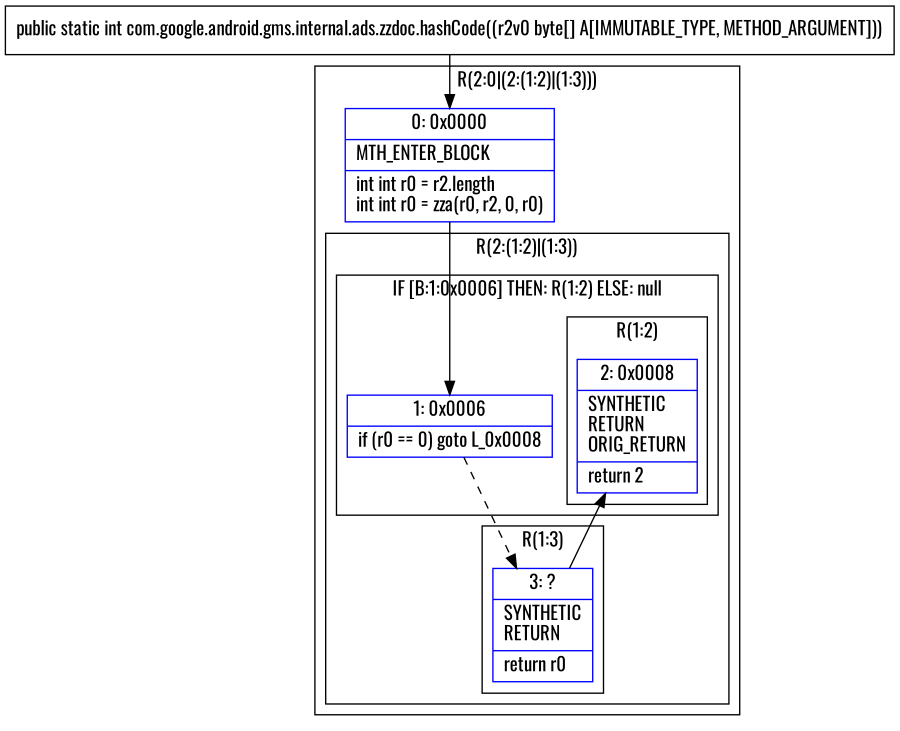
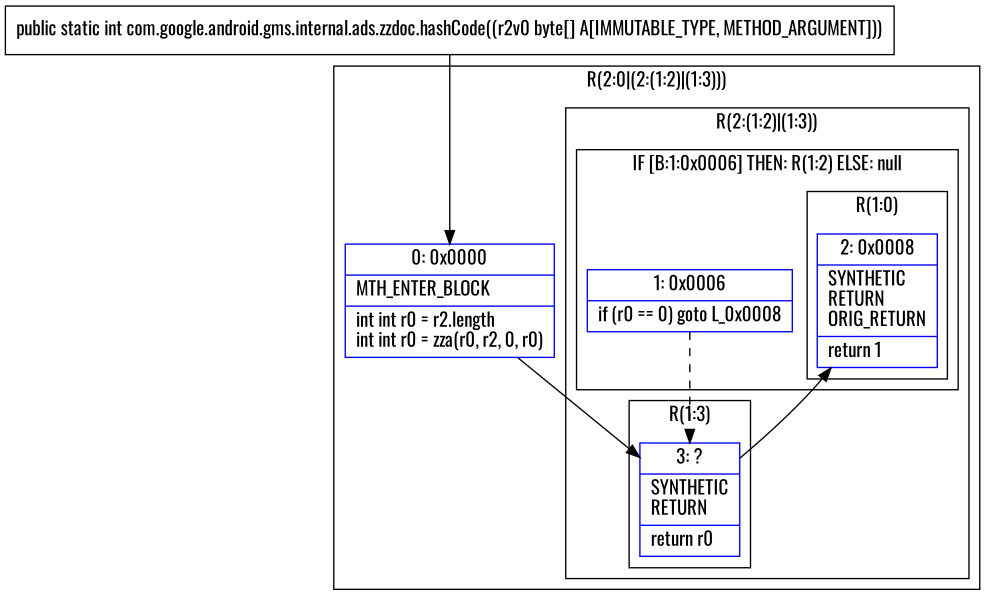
  digraph {
    fontname=Oswald
    node [color=blue fontname=Oswald shape=record]
    edge [fontname=Oswald]
-   n1 [label="{2\:\ 0x0008|SYNTHETIC\lRETURN\lORIG_RETURN\l|return 2\l}"]
+   n1 [label="{2\:\ 0x0008|SYNTHETIC\lRETURN\lORIG_RETURN\l|return 1\l}"]
    n2 [label="{1\:\ 0x0006|if (r0 == 0) goto L_0x0008\l}"]
    n3 [label="{3\:\ ?|SYNTHETIC\lRETURN\l|return r0\l}"]
    n4 [label="{0\:\ 0x0000|MTH_ENTER_BLOCK\l|int int r0 = r2.length\lint int r0 = zza(r0, r2, 0, r0)\l}"]
    n5 [label="{public static int com.google.android.gms.internal.ads.zzdoc.hashCode((r2v0 byte[] A[IMMUTABLE_TYPE, METHOD_ARGUMENT])) }" color=""]
    subgraph cluster_1 {
      label="R(2:0|(2:(1:2)|(1:3)))"
      n4
      subgraph cluster_2 {
        label="R(2:(1:2)|(1:3))"
        subgraph cluster_3 {
          label="IF [B:1:0x0006] THEN: R(1:2) ELSE: null"
          n2
          subgraph cluster_4 {
-           label="R(1:2)"
+           label="R(1:0)"
            n1
          }
        }
        subgraph cluster_5 {
          label="R(1:3)"
          n3
        }
      }
    }
    n2 -> n3 [style=dashed]
    n3 -> n1
-   n4 -> n2
+   n4 -> n3
    n5 -> n4
  }
